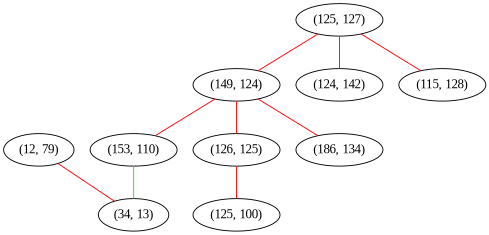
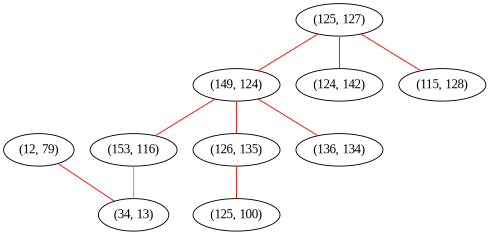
  graph {
    fontname="Liberation Serif"
    node [fontname="Liberation Serif"]
    edge [color=red fontname="Liberation Serif" weight=1]
    n1 [label="(12, 79)"]
    n2 [label="(34, 13)"]
    "(149, 124)"
-   "(126, 125)"
-   "(153, 116)" [label="(153, 110)"]
-   "(186, 134)"
+   "(126, 125)" [label="(126, 135)"]
+   "(153, 116)"
+   "(186, 134)" [label="(136, 134)"]
    "(125, 100)"
    "(125, 127)"
    "(124, 142)"
    "(115, 128)"
    n1 -- n2
    "(149, 124)" -- "(126, 125)"
    "(149, 124)" -- "(153, 116)"
    "(149, 124)" -- "(186, 134)"
    "(126, 125)" -- "(125, 100)"
    "(153, 116)" -- n2 [color=green weight=2]
    "(125, 127)" -- "(149, 124)"
    "(125, 127)" -- "(124, 142)"
    "(125, 127)" -- "(115, 128)"
  }
